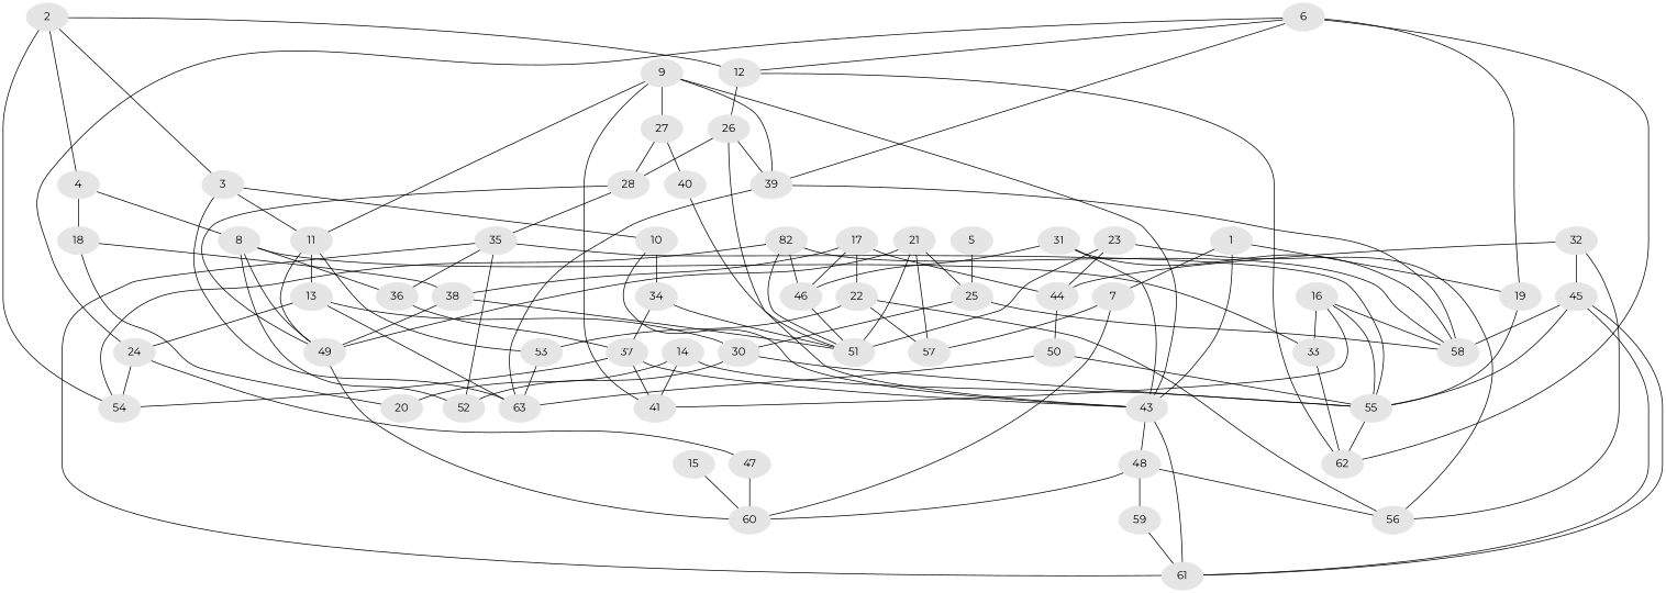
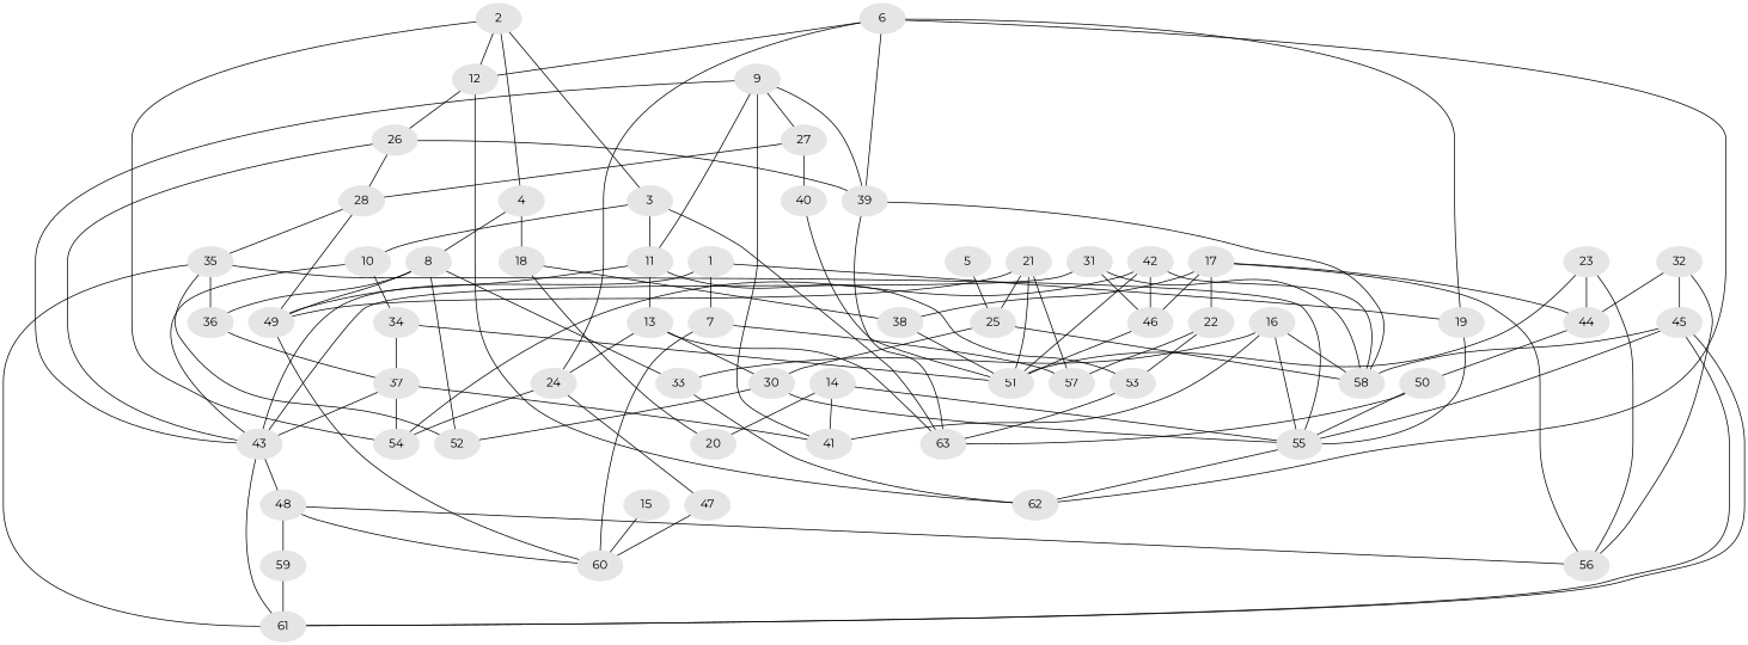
  graph {
    fontname=Montserrat
    node [color=gray90 fontname=Montserrat style=filled]
    edge [fontname=Montserrat]
    1
    7
    19
    43
    57
    60
    55
    61
    48
    2
    3
    4
    54
    12
    10
    11
    63
    8
    18
    34
    49
    13
    53
    62
    26
    33
    36
    52
    20
    38
    5
    25
    30
    58
    6
    24
    39
    47
    37
    9
    27
    41
    28
    40
    51
    14
    15
    31
    46
    16
    17
    22
    44
    56
    50
    21
    23
    35
    32
    45
-   42 [label=82]
+   42
    59
    1 -- 7
    1 -- 19
    1 -- 43
    7 -- 57
    7 -- 60
    19 -- 55
    43 -- 61
    43 -- 48
    55 -- 62
    48 -- 60
    48 -- 56
    48 -- 59
    2 -- 3
    2 -- 4
    2 -- 54
    2 -- 12
    3 -- 10
    3 -- 11
    3 -- 63
    4 -- 8
    4 -- 18
    12 -- 62
    12 -- 26
    10 -- 43
    10 -- 34
    11 -- 49
    11 -- 13
    11 -- 53
    8 -- 49
    8 -- 33
    8 -- 36
    8 -- 52
    18 -- 20
    18 -- 38
    34 -- 37
    34 -- 51
    49 -- 60
    13 -- 63
    13 -- 30
    13 -- 24
    53 -- 63
    26 -- 43
    26 -- 39
    26 -- 28
    33 -- 62
    36 -- 37
-   38 -- 49
    38 -- 51
    5 -- 25
    25 -- 30
    25 -- 58
    30 -- 55
    30 -- 52
    6 -- 19
    6 -- 12
    6 -- 62
    6 -- 24
    6 -- 39
    24 -- 54
    24 -- 47
    39 -- 63
    39 -- 58
    47 -- 60
    37 -- 43
    37 -- 54
    37 -- 41
    9 -- 43
    9 -- 11
    9 -- 39
    9 -- 27
    9 -- 41
    27 -- 28
    27 -- 40
    28 -- 49
    28 -- 35
    40 -- 51
    14 -- 55
    14 -- 20
    14 -- 41
    15 -- 60
    31 -- 43
    31 -- 58
    31 -- 46
    46 -- 51
    16 -- 55
    16 -- 33
    16 -- 58
    16 -- 41
    17 -- 38
    17 -- 46
    17 -- 22
    17 -- 44
    22 -- 57
    22 -- 53
-   22 -- 56
+   17 -- 56
    44 -- 50
    50 -- 55
    50 -- 63
    21 -- 57
    21 -- 49
    21 -- 25
    21 -- 51
    23 -- 51
    23 -- 44
    23 -- 56
    35 -- 55
    35 -- 61
    35 -- 36
    35 -- 52
    32 -- 44
    32 -- 56
    32 -- 45
    45 -- 55
    45 -- 61
    45 -- 61
    45 -- 58
    42 -- 54
    42 -- 58
    42 -- 51
    42 -- 46
    59 -- 61
  }
